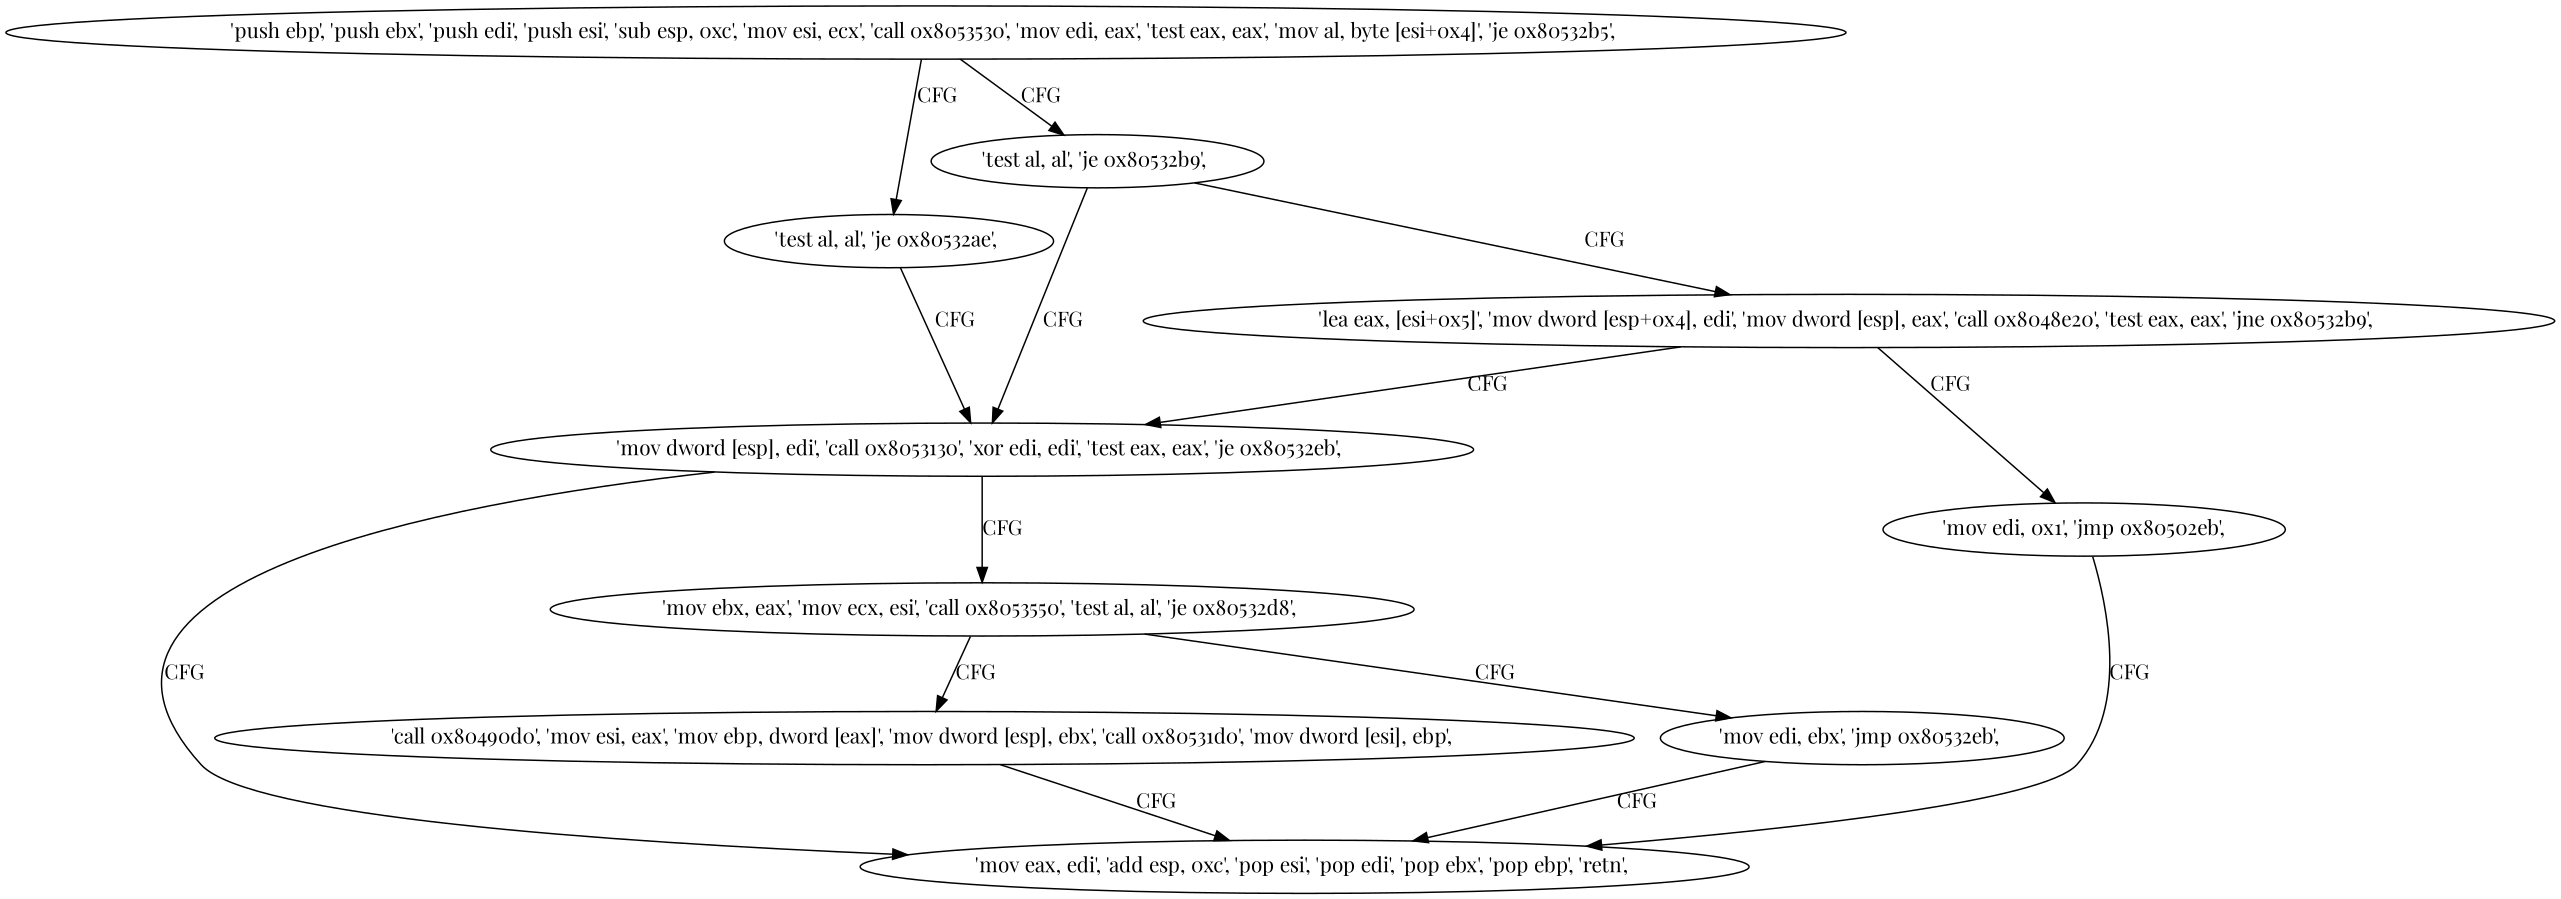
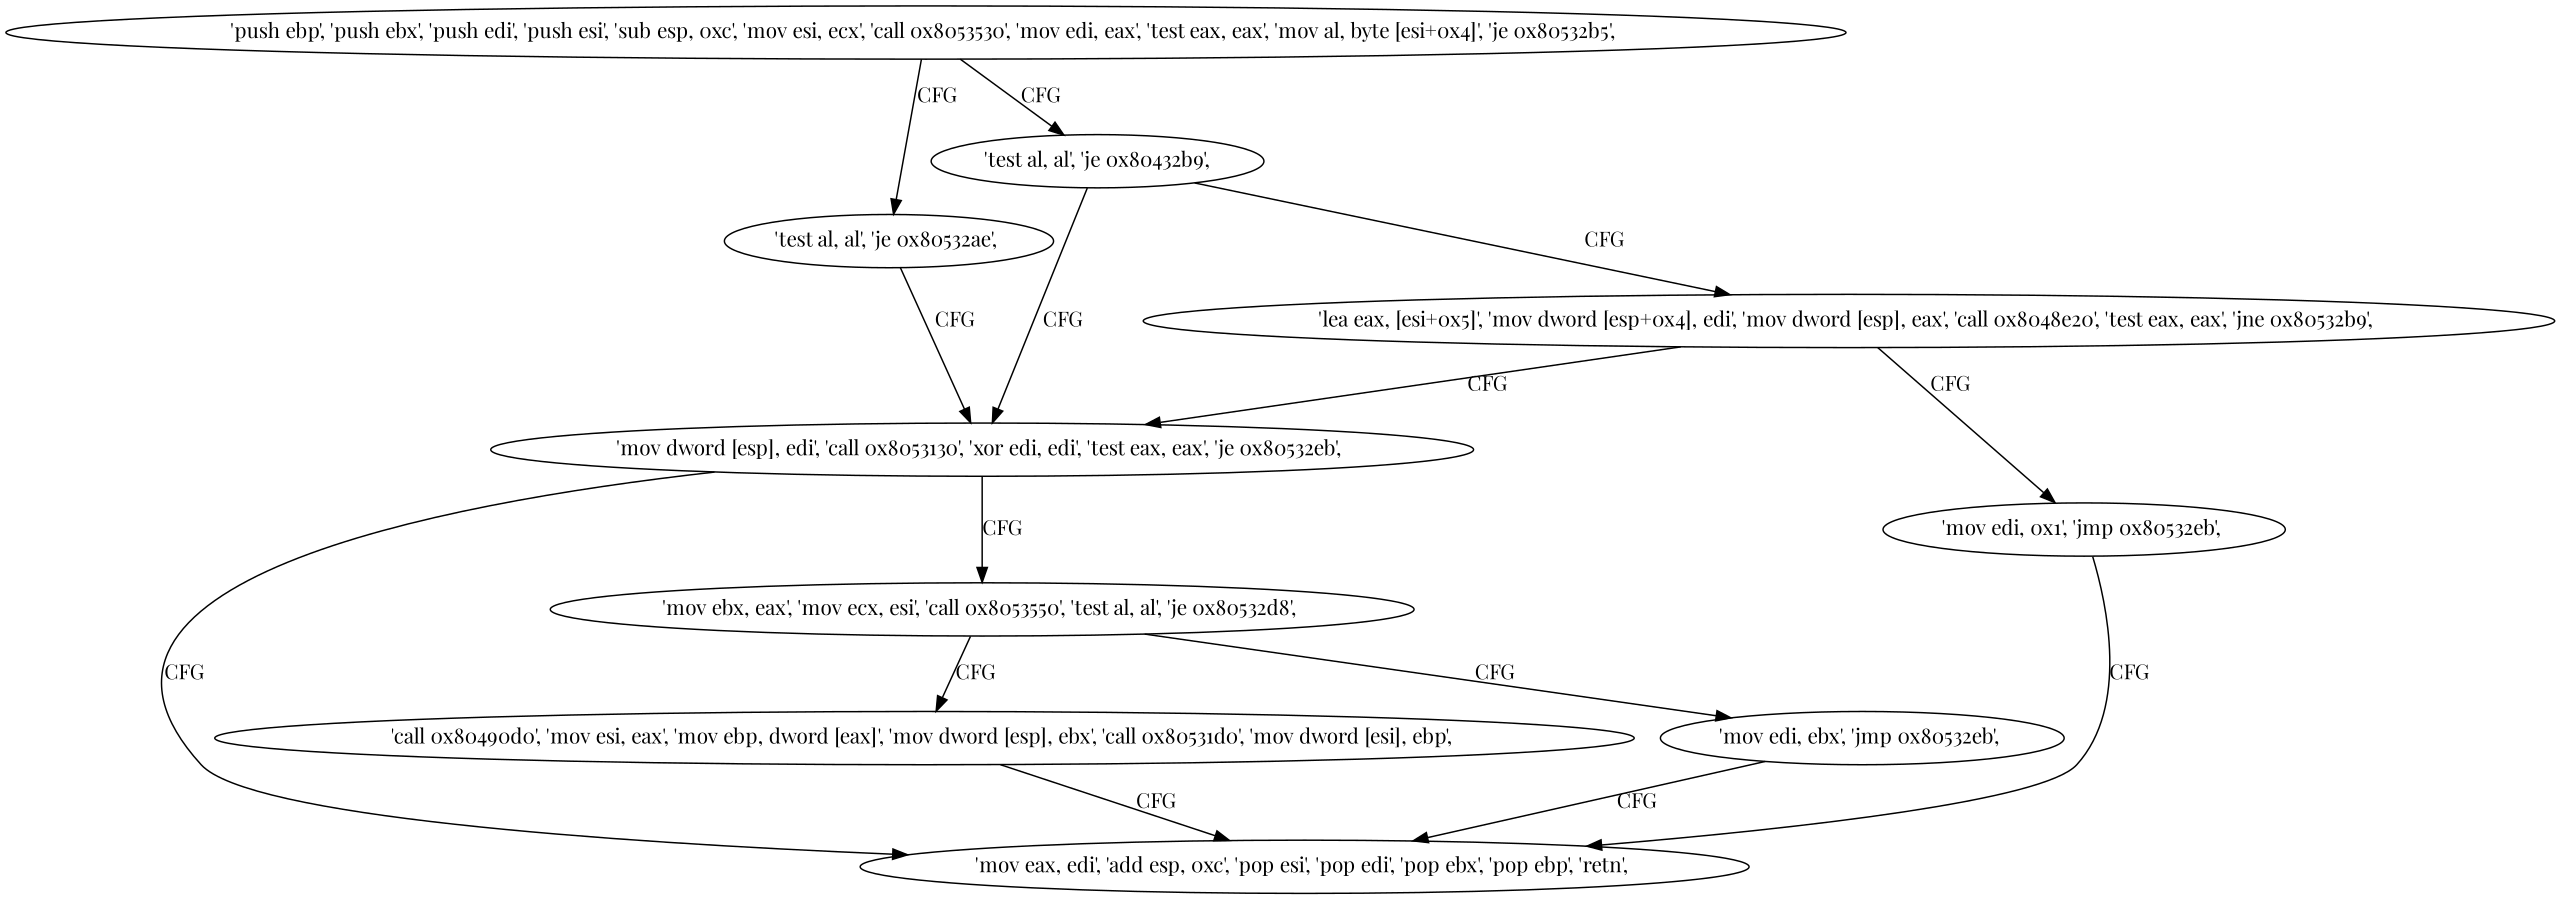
  digraph {
    fontname="Playfair Display"
    node [fontname="Playfair Display"]
    edge [fontname="Playfair Display"]
    n1 [label="'push ebp', 'push ebx', 'push edi', 'push esi', 'sub esp, 0xc', 'mov esi, ecx', 'call 0x8053530', 'mov edi, eax', 'test eax, eax', 'mov al, byte [esi+0x4]', 'je 0x80532b5', "]
    n2 [label="'test al, al', 'je 0x80532ae', "]
-   n3 [label="'test al, al', 'je 0x80532b9', "]
+   n3 [label="'test al, al', 'je 0x80432b9',"]
    n4 [label="'mov dword [esp], edi', 'call 0x8053130', 'xor edi, edi', 'test eax, eax', 'je 0x80532eb', "]
    n5 [label="'lea eax, [esi+0x5]', 'mov dword [esp+0x4], edi', 'mov dword [esp], eax', 'call 0x8048e20', 'test eax, eax', 'jne 0x80532b9', "]
-   n6 [label="'mov edi, 0x1', 'jmp 0x80502eb',"]
+   n6 [label="'mov edi, 0x1', 'jmp 0x80532eb', "]
    n7 [label="'mov eax, edi', 'add esp, 0xc', 'pop esi', 'pop edi', 'pop ebx', 'pop ebp', 'retn', "]
    n8 [label="'mov ebx, eax', 'mov ecx, esi', 'call 0x8053550', 'test al, al', 'je 0x80532d8', "]
    n9 [label="'call 0x80490d0', 'mov esi, eax', 'mov ebp, dword [eax]', 'mov dword [esp], ebx', 'call 0x80531d0', 'mov dword [esi], ebp', "]
    n10 [label="'mov edi, ebx', 'jmp 0x80532eb', "]
    n1 -> n2 [label=CFG]
    n1 -> n3 [label=CFG]
    n2 -> n4 [label=CFG]
    n3 -> n4 [label=CFG]
    n3 -> n5 [label=CFG]
    n4 -> n7 [label=CFG]
    n4 -> n8 [label=CFG]
    n5 -> n4 [label=CFG]
    n5 -> n6 [label=CFG]
    n6 -> n7 [label=CFG]
    n8 -> n9 [label=CFG]
    n8 -> n10 [label=CFG]
    n9 -> n7 [label=CFG]
    n10 -> n7 [label=CFG]
  }
